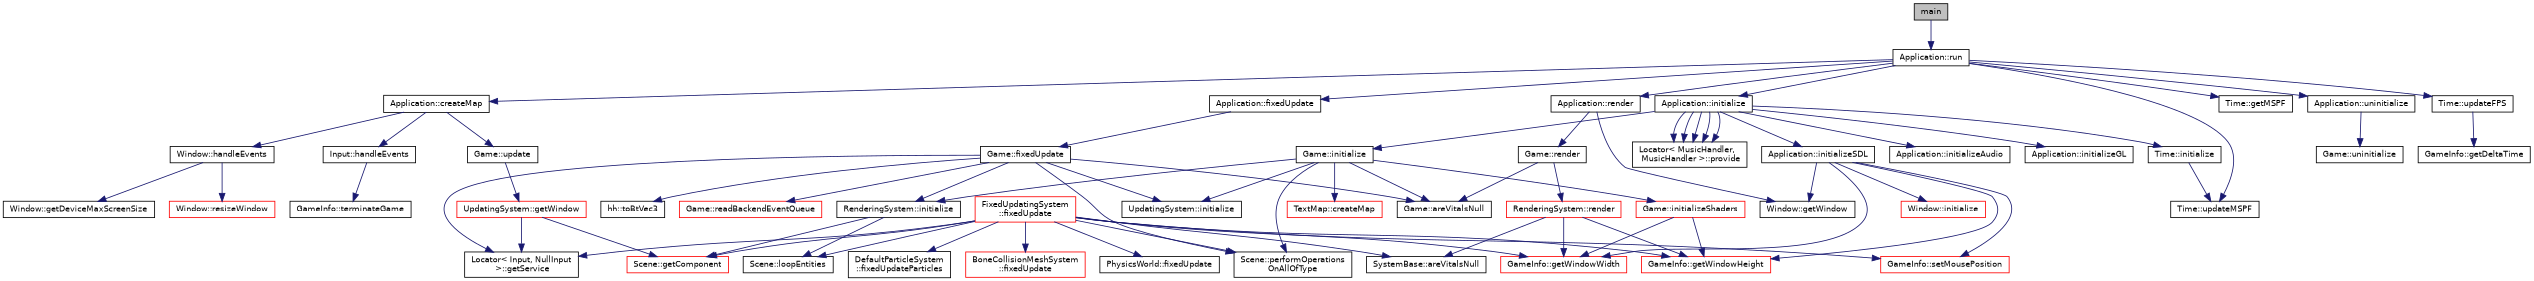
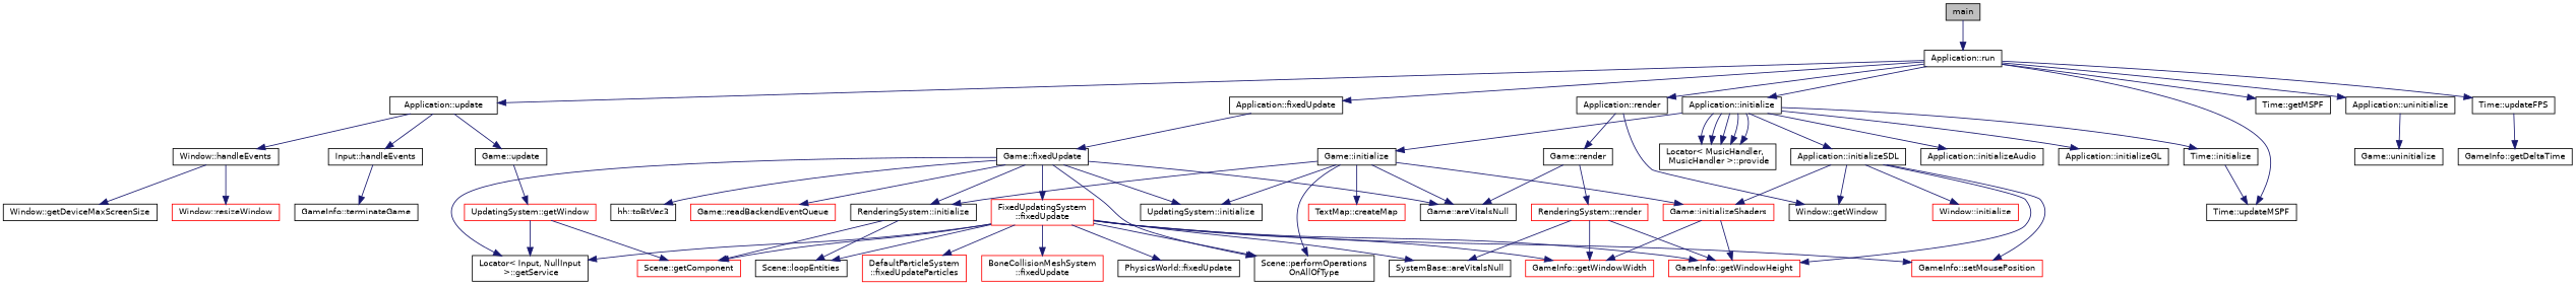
  digraph {
    rankdir=TB
    node [color=black fillcolor=white fontname=Helvetica fontsize=10 shape=record style=filled]
    edge [color=midnightblue fontname=Helvetica fontsize=10 labelfontname=Helvetica labelfontsize=10 style=solid]
    n1 [fillcolor=grey75 fontcolor=black height=0.2 label=main width=0.4]
    n2 [height=0.2 label="Application::run" width=0.4]
    n3 [height=0.2 label="Application::fixedUpdate" width=0.4]
    n4 [height=0.2 label="Time::getMSPF" width=0.4]
    n5 [height=0.2 label="Application::initialize" width=0.4]
    n6 [height=0.2 label="Time::updateMSPF" width=0.4]
    n7 [height=0.2 label="Application::render" width=0.4]
    n8 [height=0.2 label="Application::uninitialize" width=0.4]
-   n9 [height=0.2 label="Application::createMap" width=0.4]
+   n9 [height=0.2 label="Application::update" width=0.4]
    n10 [height=0.2 label="Time::updateFPS" width=0.4]
    n11 [height=0.2 label="Game::fixedUpdate" width=0.4]
    n12 [height=0.2 label="Game::initialize" width=0.4]
    n13 [height=0.2 label="Time::initialize" width=0.4]
    n14 [height=0.2 label="Application::initializeAudio" width=0.4]
    n15 [height=0.2 label="Application::initializeGL" width=0.4]
    n16 [height=0.2 label="Application::initializeSDL" width=0.4]
    n17 [height=0.2 label="Locator\< MusicHandler,\l MusicHandler \>::provide" width=0.4]
    n18 [height=0.2 label="Window::getWindow" width=0.4]
    n19 [height=0.2 label="Game::render" width=0.4]
    n20 [height=0.2 label="Game::uninitialize" width=0.4]
    n21 [height=0.2 label="Window::handleEvents" width=0.4]
    n22 [height=0.2 label="Input::handleEvents" width=0.4]
    n23 [height=0.2 label="Game::update" width=0.4]
    n24 [height=0.2 label="GameInfo::getDeltaTime" width=0.4]
    n25 [height=0.2 label="Game::areVitalsNull" width=0.4]
    n26 [color=red height=0.2 label="FixedUpdatingSystem\l::fixedUpdate" width=0.4]
    n27 [height=0.2 label="Locator\< Input, NullInput\l \>::getService" width=0.4]
    n28 [height=0.2 label="Scene::performOperations\lOnAllOfType" width=0.4]
    n29 [height=0.2 label="UpdatingSystem::initialize" width=0.4]
    n30 [height=0.2 label="RenderingSystem::initialize" width=0.4]
    n31 [color=red height=0.2 label="Game::readBackendEventQueue" width=0.4]
    n32 [height=0.2 label="hh::toBtVec3" width=0.4]
    n33 [height=0.2 label="SystemBase::areVitalsNull" width=0.4]
    n34 [color=red height=0.2 label="BoneCollisionMeshSystem\l::fixedUpdate" width=0.4]
    n35 [height=0.2 label="PhysicsWorld::fixedUpdate" width=0.4]
-   n36 [height=0.2 label="DefaultParticleSystem\l::fixedUpdateParticles" width=0.4]
+   n36 [color=red height=0.2 label="DefaultParticleSystem\l::fixedUpdateParticles" width=0.4]
    n37 [color=red height=0.2 label="Scene::getComponent" width=0.4]
    n38 [color=red height=0.2 label="GameInfo::getWindowHeight" width=0.4]
    n39 [color=red height=0.2 label="GameInfo::getWindowWidth" width=0.4]
    n40 [height=0.2 label="Scene::loopEntities" width=0.4]
    n41 [color=red height=0.2 label="GameInfo::setMousePosition" width=0.4]
    n42 [color=red height=0.2 label="TextMap::createMap" width=0.4]
    n43 [color=red height=0.2 label="Game::initializeShaders" width=0.4]
    n44 [color=red height=0.2 label="Window::initialize" width=0.4]
    n45 [color=red height=0.2 label="RenderingSystem::render" width=0.4]
    n46 [height=0.2 label="Window::getDeviceMaxScreenSize" width=0.4]
    n47 [color=red height=0.2 label="Window::resizeWindow" width=0.4]
    n48 [height=0.2 label="GameInfo::terminateGame" width=0.4]
    n49 [color=red height=0.2 label="UpdatingSystem::getWindow" width=0.4]
    n1 -> n2
    n2 -> n3
    n2 -> n4
    n2 -> n5
    n2 -> n6
    n2 -> n7
    n2 -> n8
    n2 -> n9
    n2 -> n10
    n3 -> n11
    n5 -> n12
    n5 -> n13
    n5 -> n14
    n5 -> n15
    n5 -> n16
    n5 -> n17
    n5 -> n17
    n5 -> n17
    n5 -> n17
    n5 -> n17
    n7 -> n18
    n7 -> n19
    n8 -> n20
    n9 -> n21
    n9 -> n22
    n9 -> n23
    n10 -> n24
    n11 -> n25
+   n11 -> n26
    n11 -> n27
    n11 -> n28
    n11 -> n29
    n11 -> n30
    n11 -> n31
    n11 -> n32
    n12 -> n25
    n12 -> n28
    n12 -> n29
    n12 -> n30
    n12 -> n42
    n12 -> n43
    n13 -> n6
    n16 -> n18
    n16 -> n38
-   n16 -> n39
+   n16 -> n43
    n16 -> n41
    n16 -> n44
    n19 -> n25
    n19 -> n45
    n21 -> n46
    n21 -> n47
    n22 -> n48
    n23 -> n49
    n26 -> n27
    n26 -> n28
    n26 -> n33
    n26 -> n34
    n26 -> n35
    n26 -> n36
    n26 -> n37
    n26 -> n38
    n26 -> n39
    n26 -> n40
    n26 -> n41
    n30 -> n37
    n30 -> n40
    n43 -> n38
    n43 -> n39
    n45 -> n33
    n45 -> n38
    n45 -> n39
    n49 -> n27
    n49 -> n37
  }
